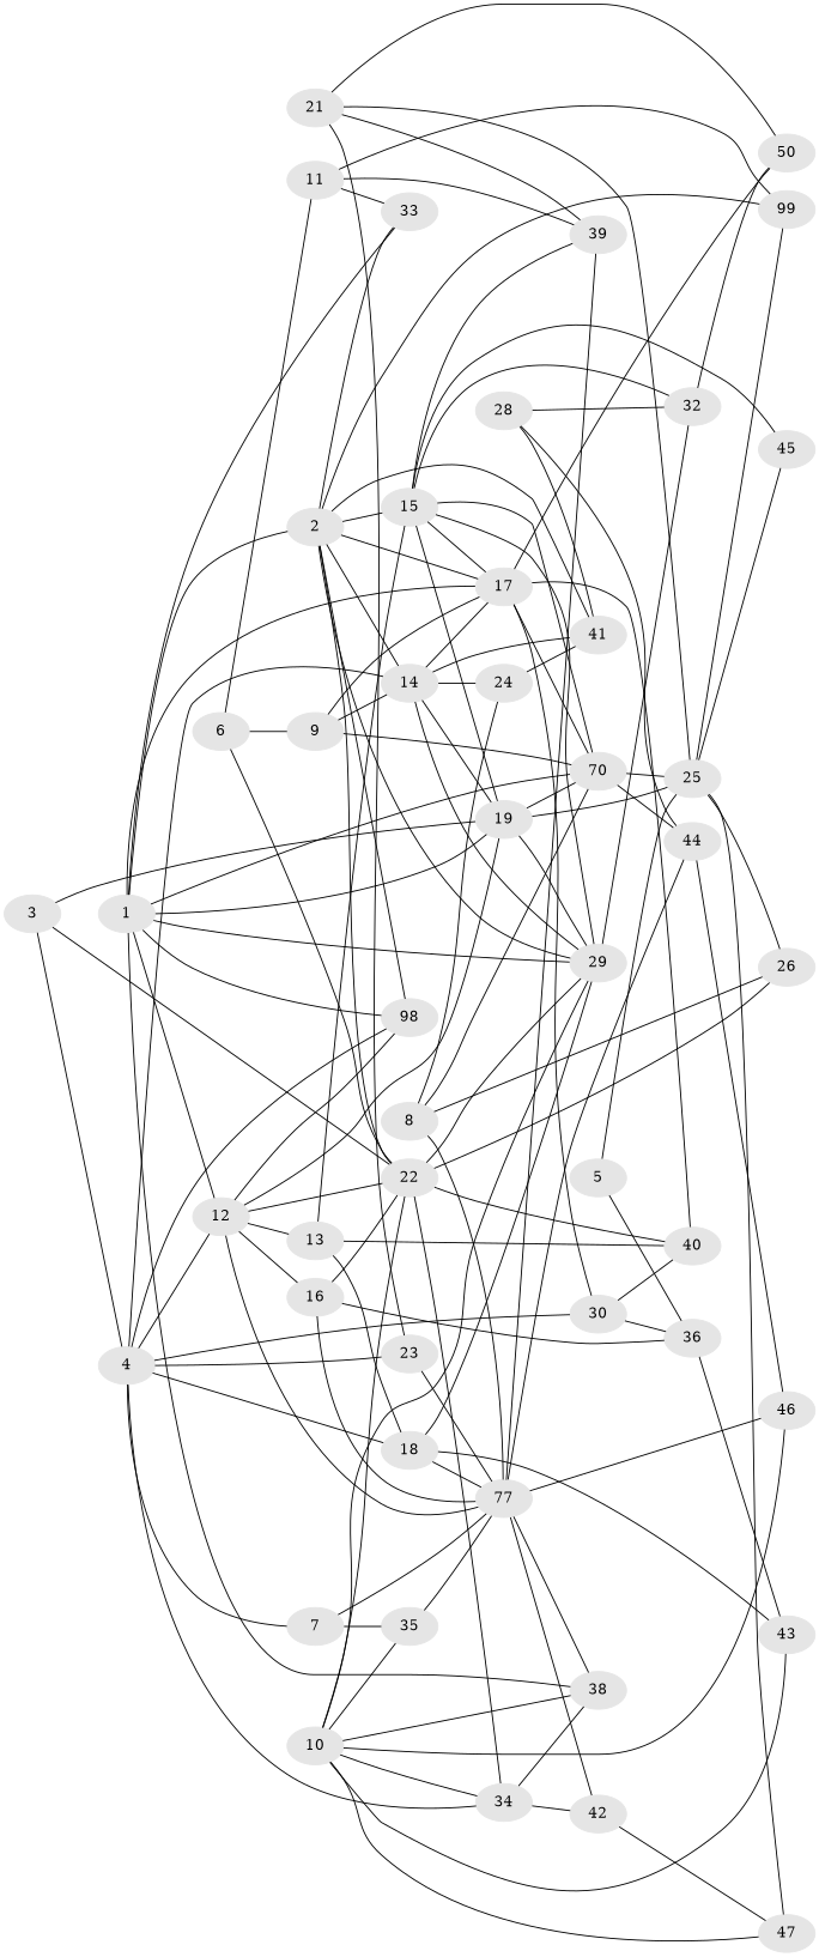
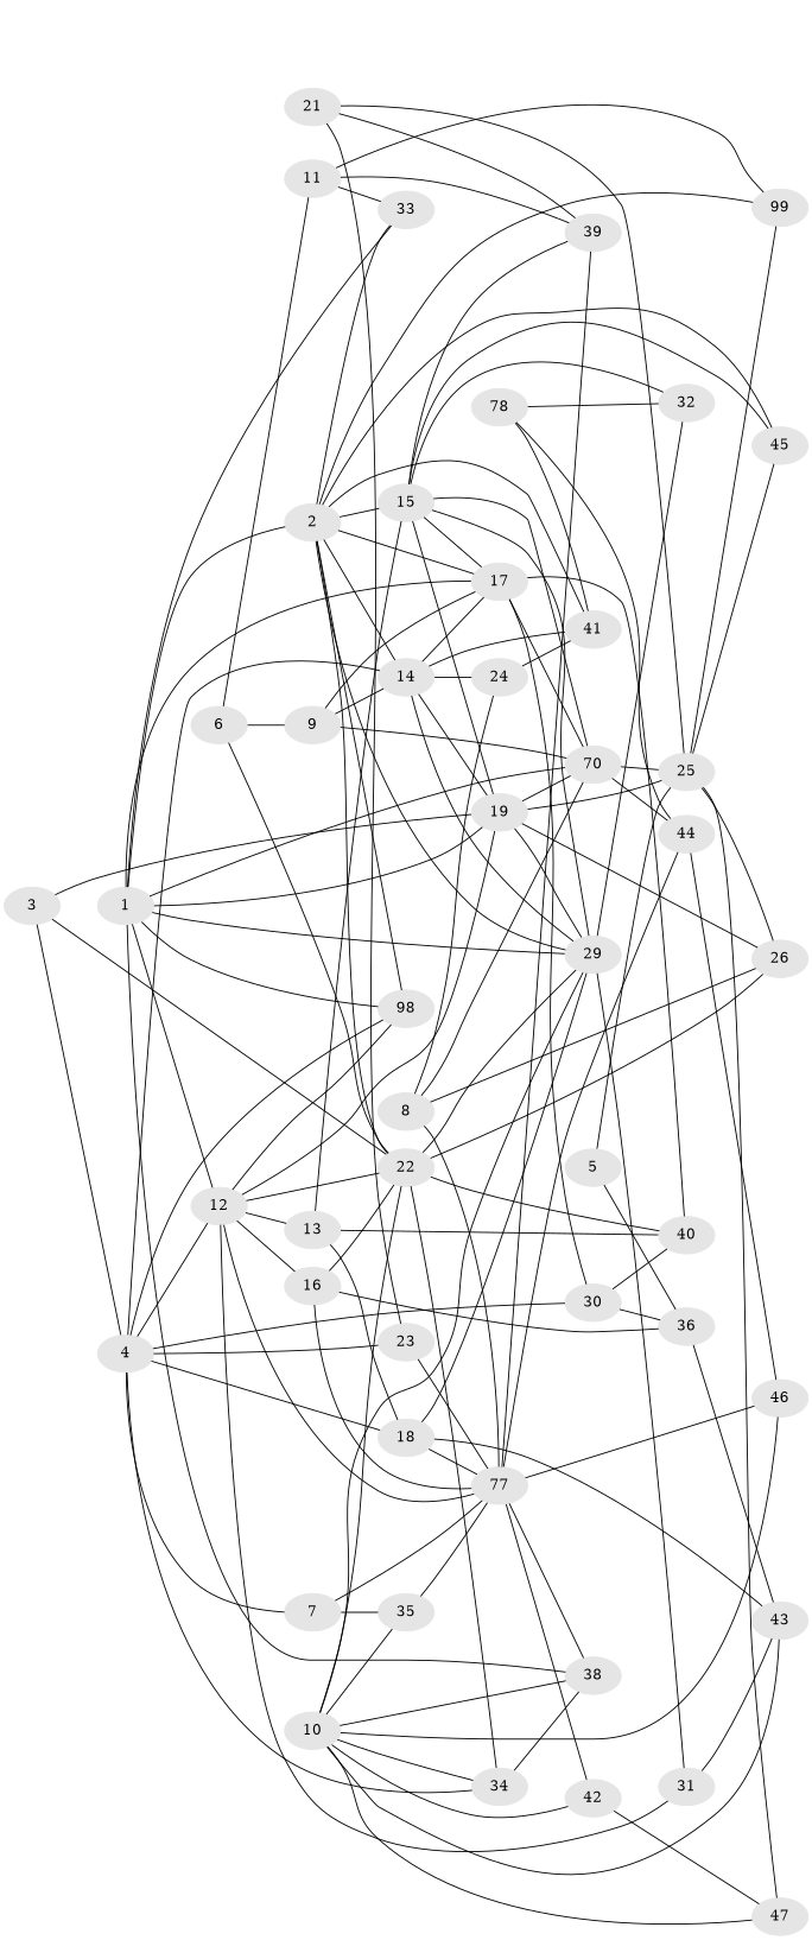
  graph {
    rankdir=LR
    node [color=gray90 style=filled]
    edge [weight=1.0]
    1
    2
    12
    17
    19
    n6 [label=70]
    29
    33
    38
    n10 [label=98]
    14
    15
    22
    41
    45
    n16 [label=99]
    n17 [label=77]
    13
    16
+   31
    30
    40
-   50
    25
    26
    44
    32
    24
    39
    34
    3
    4
    7
    23
    18
    35
    10
    47
    42
    43
    46
    36
    5
    6
    9
    11
    8
-   28
+   28 [label=78]
    21
    1 -- 2
    1 -- 12 [weight=2.0]
    1 -- 17 [weight=2.0]
    1 -- 19
    1 -- n6
    1 -- 29
    1 -- 33
    1 -- 38
    1 -- n10
    2 -- 17
    2 -- 29
    2 -- 33
    2 -- n10
    2 -- 14
    2 -- 15
    2 -- 22
    2 -- 41
+   2 -- 45
    2 -- n16 [weight=2.0]
    12 -- 19
    12 -- n10
    12 -- 22
    12 -- n17
    12 -- 13
    12 -- 16
+   12 -- 31
    17 -- n6
    17 -- 30
    17 -- 40
-   17 -- 50 [weight=2.0]
    19 -- n6
    19 -- 29
    19 -- 25 [weight=2.0]
+   19 -- 26
    n6 -- 25
    n6 -- 44
+   29 -- 31
    29 -- 32
    14 -- 17
    14 -- 19 [weight=2.0]
    14 -- 29
    14 -- 41
    14 -- 24 [weight=2.0]
    15 -- 17
    15 -- 19
    15 -- n6
    15 -- 29
    15 -- 45
    15 -- 32
    15 -- 39
    22 -- 29
    22 -- 40
    22 -- 26
    22 -- 34
    n17 -- 38
    n17 -- 44
    n17 -- 39
    n17 -- 42
    n17 -- 46
    13 -- 15
    13 -- 40
    13 -- 18
    16 -- 22
    16 -- n17
    16 -- 36
+   31 -- 43
    30 -- 40
    30 -- 36
    25 -- 45 [weight=2.0]
    25 -- n16
    25 -- 26
    25 -- 47
    44 -- 46
-   32 -- 50
    24 -- 41
    34 -- 38
    3 -- 19 [weight=2.0]
    3 -- 22
    3 -- 4
    4 -- 12
    4 -- n10
    4 -- 14
    4 -- 30
    4 -- 34
    4 -- 7
    4 -- 23 [weight=2.0]
    4 -- 18
    7 -- n17
    7 -- 35
    23 -- n17
    18 -- 29
    18 -- n17
    18 -- 43
    35 -- n17
    10 -- 29
    10 -- 38
    10 -- 22
    10 -- 34
    10 -- 35
    10 -- 47
-   34 -- 42
+   10 -- 42
    10 -- 43
    10 -- 46
    42 -- 47
    36 -- 43
    5 -- 25
    5 -- 36
    6 -- 22
    6 -- 9
    6 -- 11
    9 -- 17
    9 -- n6
    9 -- 14
    11 -- 33
    11 -- n16
    11 -- 39
    8 -- n6
    8 -- n17
    8 -- 26
    8 -- 24
    28 -- 41
    28 -- 44
    28 -- 32
-   21 -- 50
    21 -- 25
    21 -- 39
    21 -- 23
  }
